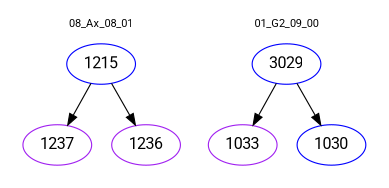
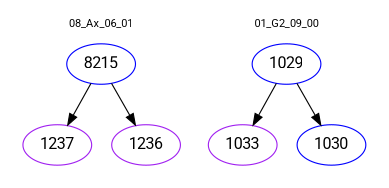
  digraph {
    fontname=Roboto
    node [color=blue fontname=Roboto]
    edge [color=black fontname=Roboto]
-   n1 [label=1215]
+   n1 [label=8215]
    n2 [color=purple label=1237]
    n3 [color=purple label=1236]
-   n4 [label=3029]
+   n4 [label=1029]
    n5 [color=purple label=1033]
    n6 [label=1030]
    subgraph cluster_1 {
      color=white
      fontsize=10
-     label="08_Ax_08_01"
+     label="08_Ax_06_01"
      n1
      n2
      n3
    }
    subgraph cluster_2 {
      color=white
      fontsize=10
      label="01_G2_09_00"
      n4
      n5
      n6
    }
    n1 -> n2
    n1 -> n3
    n4 -> n5
    n4 -> n6
  }
